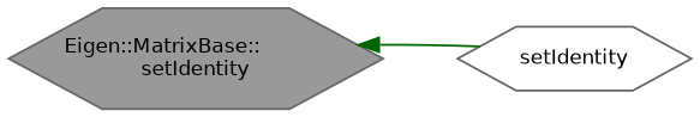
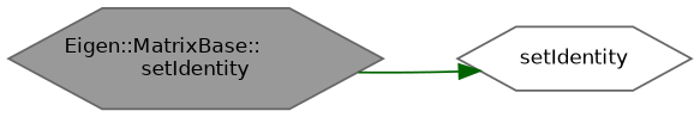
  digraph {
    rankdir=LR
    node [fontname=Helvetica fontsize=10 shape=hexagon style=filled]
    n1 [color=gray40 fillcolor=grey60 fontcolor=black height=0.2 label="Eigen::MatrixBase::\lsetIdentity" width=0.4]
    n2 [color=grey40 fillcolor=white height=0.2 label=setIdentity width=0.4]
-   n2 -> n1 [color=darkgreen fontname=Helvetica fontsize=10 labelfontname=Helvetica labelfontsize=10 style=solid]
+   n1 -> n2 [color=darkgreen fontname=Helvetica fontsize=10 labelfontname=Helvetica labelfontsize=10 style=solid]
  }
